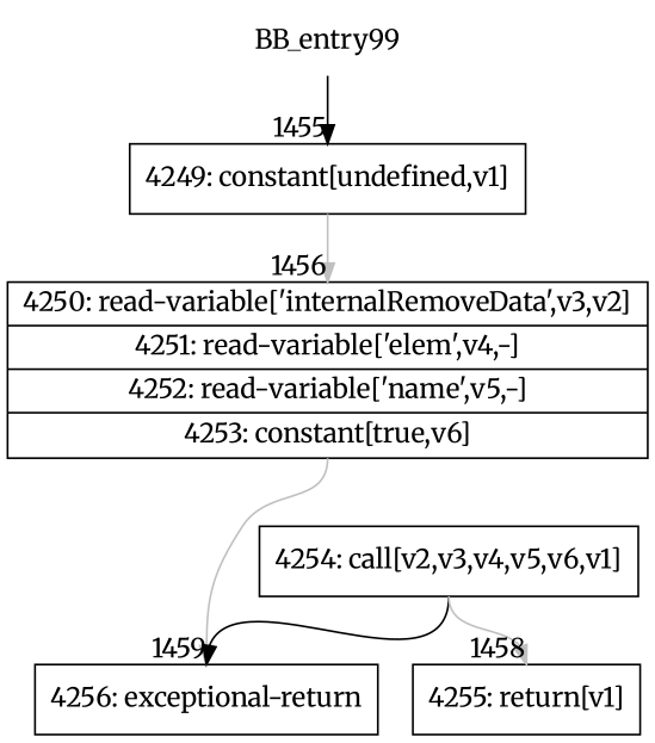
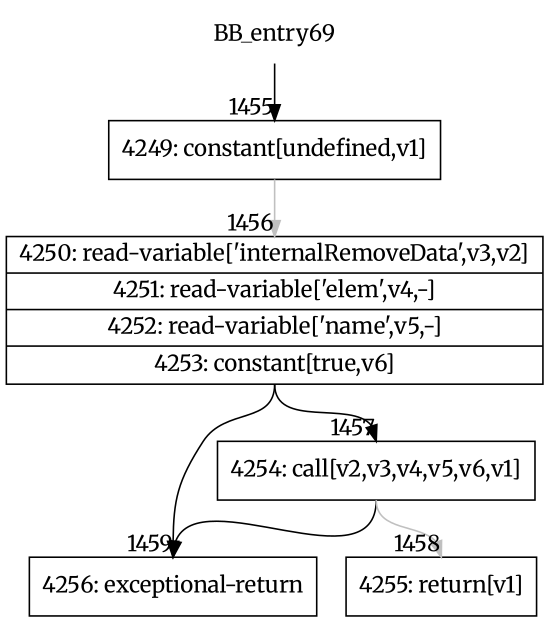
  digraph {
    fontname=Merriweather
    rankdir=TD
    node [fontname=Merriweather shape=record]
    edge [fontname=Merriweather headport=n tailport=s color=gray]
-   BB_entry99 [shape=none]
+   BB_entry99 [shape=none label=BB_entry69]
    n2 [label="{4249: constant[undefined,v1]}"]
    n3 [label="{4250: read-variable['internalRemoveData',v3,v2]|4251: read-variable['elem',v4,-]|4252: read-variable['name',v5,-]|4253: constant[true,v6]}"]
    n4 [label="{4254: call[v2,v3,v4,v5,v6,v1]}"]
    n5 [label="{4256: exceptional-return}"]
    n6 [label="{4255: return[v1]}"]
    BB_entry99 -> n2 [headlabel="    1455" color=""]
    n2 -> n3 [headlabel="      1456"]
-   n3 -> n5 [headlabel="      1459"]
+   n3 -> n4 [headlabel="      1457" color=""]
+   n3 -> n5 [color=black headlabel="      1459"]
    n4 -> n5 [color=black]
    n4 -> n6 [headlabel="      1458"]
  }
